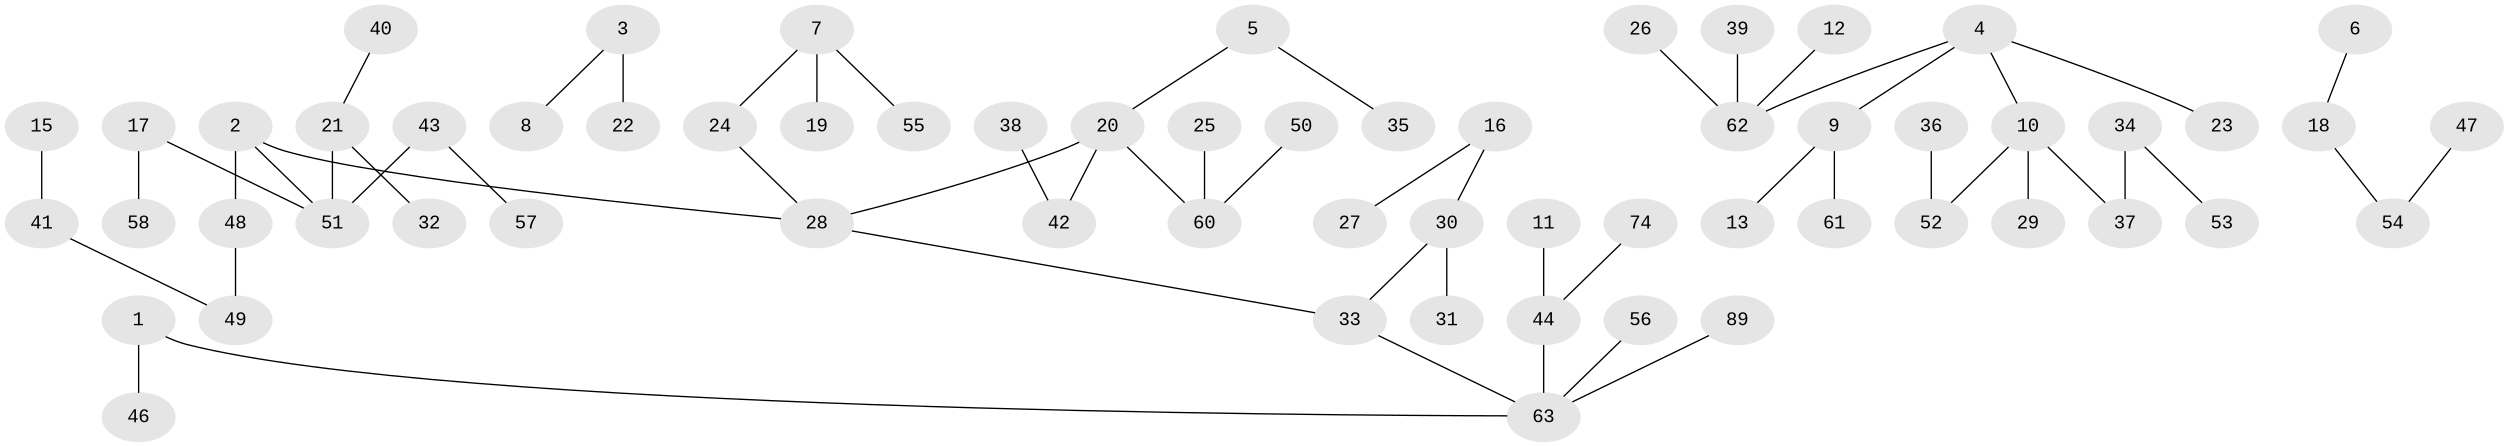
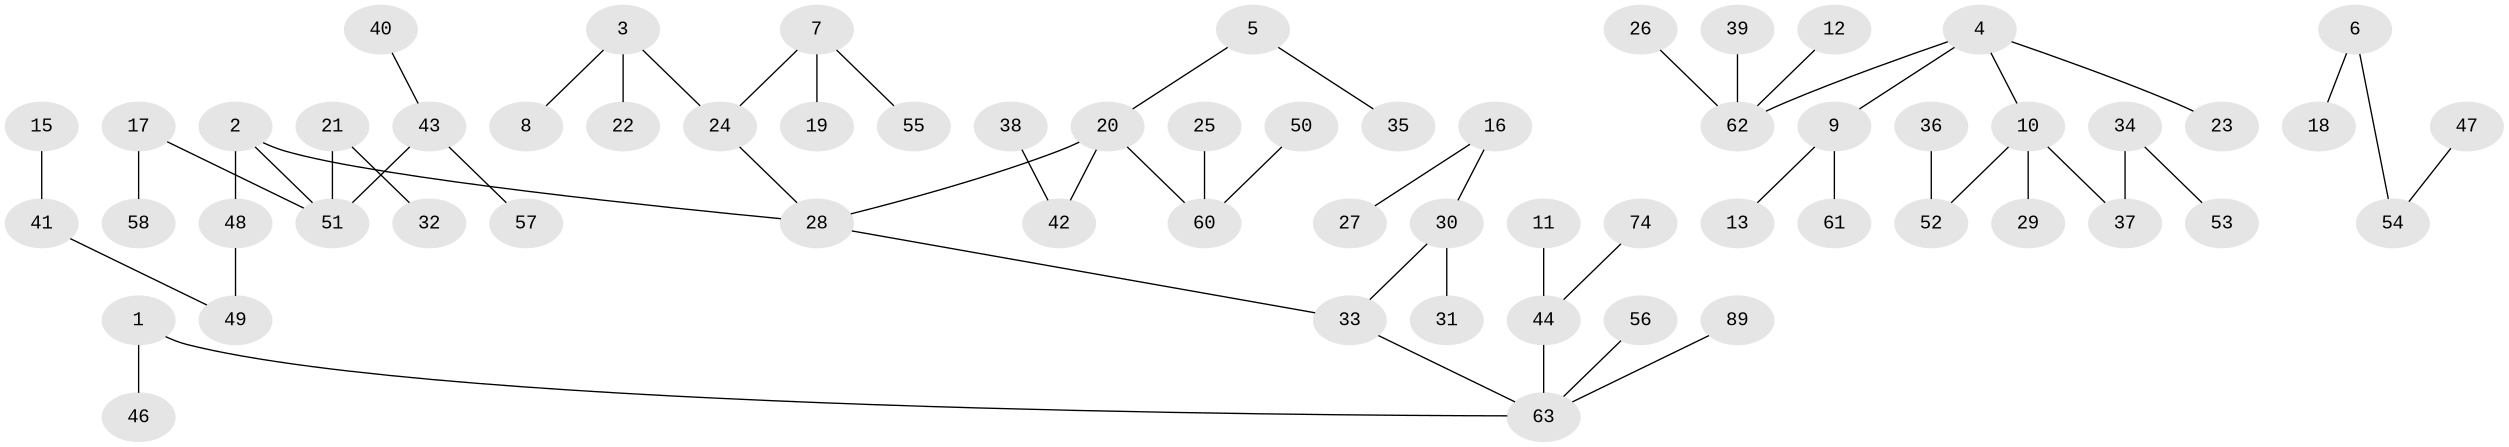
  graph {
    fontname="Liberation Mono"
    node [color=gray90 fontname="Liberation Mono" style=filled]
    edge [fontname="Liberation Mono" weight=1.0]
    1
    46
    63
    2
    28
    48
    51
    33
    49
    3
    8
    22
    24
    4
    62
    9
    10
    23
    13
    61
    29
    37
    52
    5
    20
    35
    42
    60
    6
    18
    54
    7
    19
    55
    11
    44
    12
    n38 [label=74]
    15
    41
    16
    27
    30
    31
    17
    58
    21
    32
    25
    26
    34
    53
    36
    38
    39
    40
    43
    57
    47
    50
    56
    n62 [label=89]
    1 -- 46
    1 -- 63
    2 -- 28
    2 -- 48
    2 -- 51
    28 -- 33
    48 -- 49
    33 -- 63
    3 -- 8
    3 -- 22
+   3 -- 24
    24 -- 28
    4 -- 62
    4 -- 9
    4 -- 10
    4 -- 23
    9 -- 13
    9 -- 61
    10 -- 29
    10 -- 37
    10 -- 52
    5 -- 20
    5 -- 35
    20 -- 28
    20 -- 42
    20 -- 60
    6 -- 18
-   18 -- 54
+   6 -- 54
    7 -- 24
    7 -- 19
    7 -- 55
    11 -- 44
    44 -- 63
    12 -- 62
    n38 -- 44
    15 -- 41
    41 -- 49
    16 -- 27
    16 -- 30
    30 -- 33
    30 -- 31
    17 -- 51
    17 -- 58
    21 -- 51
    21 -- 32
    25 -- 60
    26 -- 62
    34 -- 37
    34 -- 53
    36 -- 52
    38 -- 42
    39 -- 62
-   40 -- 21
+   40 -- 43
    43 -- 51
    43 -- 57
    47 -- 54
    50 -- 60
    56 -- 63
    n62 -- 63
  }
